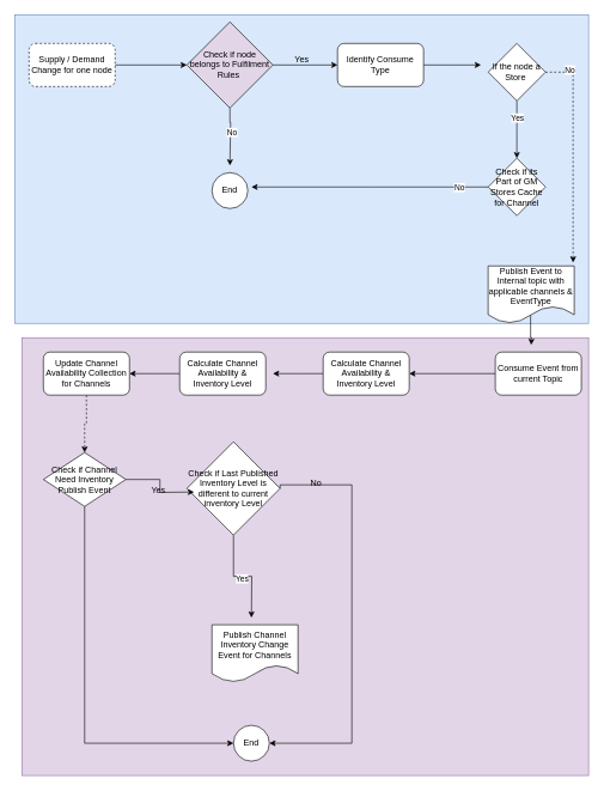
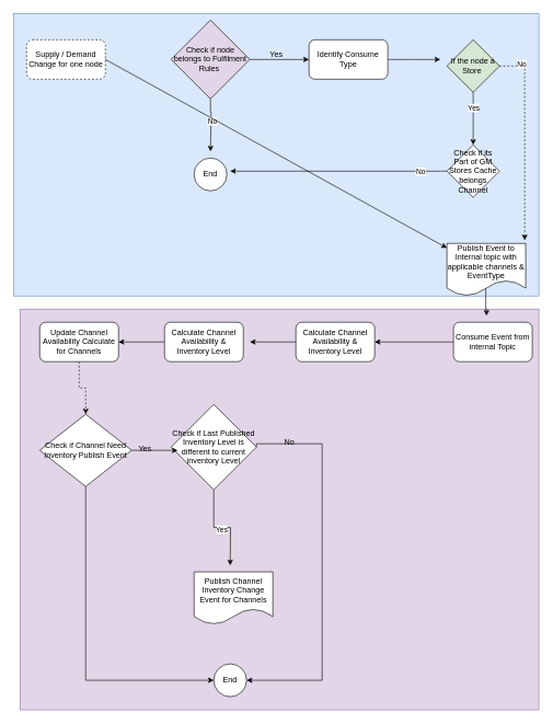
  <mxCell id="0" />
  <mxCell id="1" parent="0" />
  <mxCell id="2" value="" style="rounded=0;whiteSpace=wrap;html=1;fillColor=#e1d5e7;strokeColor=#9673a6;" vertex="1" parent="1"><mxGeometry x="30" y="470" width="790" height="610" as="geometry" /></mxCell>
  <mxCell id="3" value="" style="rounded=0;whiteSpace=wrap;html=1;fillColor=#dae8fc;strokeColor=#6c8ebf;" vertex="1" parent="1"><mxGeometry x="20" y="20" width="800" height="430" as="geometry" /></mxCell>
  <mxCell id="4" value="Supply / Demand Change for one node" style="rounded=1;whiteSpace=wrap;html=1;dashed=1;" vertex="1" parent="1"><mxGeometry x="40" y="60" width="120" height="60" as="geometry" /></mxCell>
  <mxCell id="5" style="edgeStyle=orthogonalEdgeStyle;rounded=0;orthogonalLoop=1;jettySize=auto;html=1;exitX=0.5;exitY=1;exitDx=0;exitDy=0;" edge="1" parent="1" source="7"><mxGeometry relative="1" as="geometry"><mxPoint x="320" y="230" as="targetPoint" /><Array as="points"><mxPoint x="320" y="170" /><mxPoint x="321" y="170" /></Array></mxGeometry></mxCell>
  <mxCell id="6" value="No" style="edgeLabel;html=1;align=center;verticalAlign=middle;resizable=0;points=[];" vertex="1" connectable="0" parent="5"><mxGeometry x="-0.171" y="2" relative="1" as="geometry"><mxPoint as="offset" /></mxGeometry></mxCell>
  <mxCell id="7" value="Check if node belongs to Fulfilment &lt;br&gt;Rules&amp;nbsp;" style="rhombus;whiteSpace=wrap;html=1;fillColor=#e1d5e7;" vertex="1" parent="1"><mxGeometry x="260" y="30" width="120" height="120" as="geometry" /></mxCell>
- <mxCell id="8" value="" style="endArrow=classic;html=1;rounded=0;exitX=1;exitY=0.5;exitDx=0;exitDy=0;entryX=0;entryY=0.5;entryDx=0;entryDy=0;" edge="1" parent="1" source="4" target="7"><mxGeometry width="50" height="50" relative="1" as="geometry"><mxPoint x="180" y="100" as="sourcePoint" /><mxPoint x="230" y="50" as="targetPoint" /></mxGeometry></mxCell>
+ <mxCell id="8" value="" style="endArrow=classic;html=1;rounded=0;exitX=1;exitY=0.5;exitDx=0;exitDy=0;" edge="1" parent="1" source="4" target="12"><mxGeometry width="50" height="50" relative="1" as="geometry"><mxPoint x="180" y="100" as="sourcePoint" /><mxPoint x="230" y="50" as="targetPoint" /></mxGeometry></mxCell>
  <mxCell id="9" value="" style="endArrow=classic;html=1;rounded=0;exitX=1;exitY=0.5;exitDx=0;exitDy=0;" edge="1" parent="1" source="7"><mxGeometry width="50" height="50" relative="1" as="geometry"><mxPoint x="470" y="100" as="sourcePoint" /><mxPoint x="470" y="90" as="targetPoint" /></mxGeometry></mxCell>
  <mxCell id="10" value="Yes" style="text;html=1;align=center;verticalAlign=middle;resizable=0;points=[];autosize=1;strokeColor=none;fillColor=none;" vertex="1" parent="1"><mxGeometry x="400" y="68" width="40" height="30" as="geometry" /></mxCell>
  <mxCell id="11" style="edgeStyle=orthogonalEdgeStyle;rounded=0;orthogonalLoop=1;jettySize=auto;html=1;exitX=0.493;exitY=0.84;exitDx=0;exitDy=0;exitPerimeter=0;" edge="1" parent="1" source="12"><mxGeometry relative="1" as="geometry"><mxPoint x="740" y="480" as="targetPoint" /></mxGeometry></mxCell>
  <mxCell id="12" value="Publish Event to Internal topic with applicable channels &amp;amp; EventType" style="shape=document;whiteSpace=wrap;html=1;boundedLbl=1;" vertex="1" parent="1"><mxGeometry x="680" y="370" width="120" height="80" as="geometry" /></mxCell>
  <mxCell id="13" value="End" style="ellipse;whiteSpace=wrap;html=1;aspect=fixed;" vertex="1" parent="1"><mxGeometry x="295" y="240" width="50" height="50" as="geometry" /></mxCell>
  <mxCell id="14" style="edgeStyle=orthogonalEdgeStyle;rounded=0;orthogonalLoop=1;jettySize=auto;html=1;" edge="1" parent="1" source="15" target="17"><mxGeometry relative="1" as="geometry" /></mxCell>
- <mxCell id="15" value="Consume Event from current Topic" style="rounded=1;whiteSpace=wrap;html=1;" vertex="1" parent="1"><mxGeometry x="690" y="490" width="120" height="60" as="geometry" /></mxCell>
+ <mxCell id="15" value="Consume Event from internal Topic" style="rounded=1;whiteSpace=wrap;html=1;" vertex="1" parent="1"><mxGeometry x="690" y="490" width="120" height="60" as="geometry" /></mxCell>
  <mxCell id="16" style="edgeStyle=orthogonalEdgeStyle;rounded=0;orthogonalLoop=1;jettySize=auto;html=1;exitX=0;exitY=0.5;exitDx=0;exitDy=0;" edge="1" parent="1" source="17"><mxGeometry relative="1" as="geometry"><mxPoint x="380" y="520" as="targetPoint" /></mxGeometry></mxCell>
  <mxCell id="17" value="Calculate Channel Availability &amp;amp; Inventory Level" style="rounded=1;whiteSpace=wrap;html=1;" vertex="1" parent="1"><mxGeometry x="450" y="490" width="120" height="60" as="geometry" /></mxCell>
  <mxCell id="18" style="edgeStyle=orthogonalEdgeStyle;rounded=0;orthogonalLoop=1;jettySize=auto;html=1;" edge="1" parent="1" source="19"><mxGeometry relative="1" as="geometry"><mxPoint x="670" y="90" as="targetPoint" /></mxGeometry></mxCell>
  <mxCell id="19" value="Identify Consume Type" style="rounded=1;whiteSpace=wrap;html=1;" vertex="1" parent="1"><mxGeometry x="470" y="60" width="120" height="60" as="geometry" /></mxCell>
  <mxCell id="20" style="edgeStyle=orthogonalEdgeStyle;rounded=0;orthogonalLoop=1;jettySize=auto;html=1;exitX=0.5;exitY=1;exitDx=0;exitDy=0;" edge="1" parent="1" source="24"><mxGeometry relative="1" as="geometry"><mxPoint x="720" y="220" as="targetPoint" /></mxGeometry></mxCell>
  <mxCell id="21" value="Yes" style="edgeLabel;html=1;align=center;verticalAlign=middle;resizable=0;points=[];" vertex="1" connectable="0" parent="20"><mxGeometry x="-0.434" relative="1" as="geometry"><mxPoint as="offset" /></mxGeometry></mxCell>
  <mxCell id="22" style="edgeStyle=orthogonalEdgeStyle;rounded=0;orthogonalLoop=1;jettySize=auto;html=1;exitX=1;exitY=0.5;exitDx=0;exitDy=0;entryX=0.987;entryY=-0.06;entryDx=0;entryDy=0;entryPerimeter=0;dashed=1;" edge="1" parent="1" source="24" target="12"><mxGeometry relative="1" as="geometry"><mxPoint x="810" y="160" as="targetPoint" /></mxGeometry></mxCell>
  <mxCell id="23" value="No" style="edgeLabel;html=1;align=center;verticalAlign=middle;resizable=0;points=[];" vertex="1" connectable="0" parent="22"><mxGeometry x="-0.784" y="4" relative="1" as="geometry"><mxPoint as="offset" /></mxGeometry></mxCell>
- <mxCell id="24" value="If the node a Store&amp;nbsp;" style="rhombus;whiteSpace=wrap;html=1;" vertex="1" parent="1"><mxGeometry x="680" y="60" width="80" height="80" as="geometry" /></mxCell>
+ <mxCell id="24" value="If the node a Store&amp;nbsp;" style="rhombus;whiteSpace=wrap;html=1;fillColor=#d5e8d4;" vertex="1" parent="1"><mxGeometry x="680" y="60" width="80" height="80" as="geometry" /></mxCell>
  <mxCell id="25" style="edgeStyle=orthogonalEdgeStyle;rounded=0;orthogonalLoop=1;jettySize=auto;html=1;" edge="1" parent="1" source="27"><mxGeometry relative="1" as="geometry"><mxPoint x="350" y="260" as="targetPoint" /></mxGeometry></mxCell>
  <mxCell id="26" value="No" style="edgeLabel;html=1;align=center;verticalAlign=middle;resizable=0;points=[];" vertex="1" connectable="0" parent="25"><mxGeometry x="-0.751" relative="1" as="geometry"><mxPoint as="offset" /></mxGeometry></mxCell>
- <mxCell id="27" value="Check if its Part of GM Stores Cache for Channel" style="rhombus;whiteSpace=wrap;html=1;" vertex="1" parent="1"><mxGeometry x="680" y="220" width="80" height="80" as="geometry" /></mxCell>
+ <mxCell id="27" value="Check if its Part of GM Stores Cache belongs Channel" style="rhombus;whiteSpace=wrap;html=1;" vertex="1" parent="1"><mxGeometry x="680" y="220" width="80" height="80" as="geometry" /></mxCell>
  <mxCell id="28" style="edgeStyle=orthogonalEdgeStyle;rounded=0;orthogonalLoop=1;jettySize=auto;html=1;" edge="1" parent="1" source="31"><mxGeometry relative="1" as="geometry"><mxPoint x="350" y="860" as="targetPoint" /></mxGeometry></mxCell>
  <mxCell id="29" value="Yes" style="edgeLabel;html=1;align=center;verticalAlign=middle;resizable=0;points=[];" vertex="1" connectable="0" parent="28"><mxGeometry x="-0.024" y="-3" relative="1" as="geometry"><mxPoint as="offset" /></mxGeometry></mxCell>
  <mxCell id="30" style="edgeStyle=orthogonalEdgeStyle;rounded=0;orthogonalLoop=1;jettySize=auto;html=1;exitX=1;exitY=0.5;exitDx=0;exitDy=0;entryX=1;entryY=0.5;entryDx=0;entryDy=0;" edge="1" parent="1" source="31" target="40"><mxGeometry relative="1" as="geometry"><Array as="points"><mxPoint x="490" y="675" /><mxPoint x="490" y="1035" /></Array></mxGeometry></mxCell>
  <mxCell id="31" value="Check if Last Published Inventory Level is different to current inventory Level" style="rhombus;whiteSpace=wrap;html=1;" vertex="1" parent="1"><mxGeometry x="260" y="615" width="130" height="130" as="geometry" /></mxCell>
  <mxCell id="32" style="edgeStyle=orthogonalEdgeStyle;rounded=0;orthogonalLoop=1;jettySize=auto;html=1;exitX=0;exitY=0.5;exitDx=0;exitDy=0;" edge="1" parent="1" source="33"><mxGeometry relative="1" as="geometry"><mxPoint x="180" y="520" as="targetPoint" /></mxGeometry></mxCell>
  <mxCell id="33" value="Calculate Channel Availability &amp;amp; Inventory Level" style="rounded=1;whiteSpace=wrap;html=1;" vertex="1" parent="1"><mxGeometry x="250" y="490" width="120" height="60" as="geometry" /></mxCell>
  <mxCell id="34" value="Publish Channel Inventory Change Event for Channels" style="shape=document;whiteSpace=wrap;html=1;boundedLbl=1;" vertex="1" parent="1"><mxGeometry x="295" y="870" width="120" height="80" as="geometry" /></mxCell>
  <mxCell id="35" style="edgeStyle=orthogonalEdgeStyle;rounded=0;orthogonalLoop=1;jettySize=auto;html=1;exitX=0.5;exitY=1;exitDx=0;exitDy=0;entryX=0.5;entryY=0;entryDx=0;entryDy=0;dashed=1;" edge="1" parent="1" source="36" target="39"><mxGeometry relative="1" as="geometry" /></mxCell>
- <mxCell id="36" value="Update Channel Availability Collection for Channels" style="rounded=1;whiteSpace=wrap;html=1;" vertex="1" parent="1"><mxGeometry x="60" y="490" width="120" height="60" as="geometry" /></mxCell>
+ <mxCell id="36" value="Update Channel Availability Calculate for Channels" style="rounded=1;whiteSpace=wrap;html=1;" vertex="1" parent="1"><mxGeometry x="60" y="490" width="120" height="60" as="geometry" /></mxCell>
  <mxCell id="37" style="edgeStyle=orthogonalEdgeStyle;rounded=0;orthogonalLoop=1;jettySize=auto;html=1;" edge="1" parent="1" source="39"><mxGeometry relative="1" as="geometry"><mxPoint x="270" y="685" as="targetPoint" /></mxGeometry></mxCell>
  <mxCell id="38" style="edgeStyle=orthogonalEdgeStyle;rounded=0;orthogonalLoop=1;jettySize=auto;html=1;exitX=0.5;exitY=1;exitDx=0;exitDy=0;entryX=0;entryY=0.5;entryDx=0;entryDy=0;" edge="1" parent="1" source="39" target="40"><mxGeometry relative="1" as="geometry" /></mxCell>
- <mxCell id="39" value="Check if Channel Need Inventory Publish Event" style="rhombus;whiteSpace=wrap;html=1;" vertex="1" parent="1"><mxGeometry x="60" y="630" width="115" height="75" as="geometry" /></mxCell>
+ <mxCell id="39" value="Check if Channel Need Inventory Publish Event" style="rhombus;whiteSpace=wrap;html=1;" vertex="1" parent="1"><mxGeometry x="60" y="630" width="140" height="110" as="geometry" /></mxCell>
  <mxCell id="40" value="End" style="ellipse;whiteSpace=wrap;html=1;aspect=fixed;" vertex="1" parent="1"><mxGeometry x="325" y="1010" width="50" height="50" as="geometry" /></mxCell>
  <mxCell id="41" value="Yes" style="text;html=1;align=center;verticalAlign=middle;resizable=0;points=[];autosize=1;strokeColor=none;fillColor=none;" vertex="1" parent="1"><mxGeometry x="200" y="668" width="40" height="30" as="geometry" /></mxCell>
  <mxCell id="42" value="No" style="text;html=1;align=center;verticalAlign=middle;resizable=0;points=[];autosize=1;strokeColor=none;fillColor=none;" vertex="1" parent="1"><mxGeometry x="420" y="658" width="40" height="30" as="geometry" /></mxCell>
